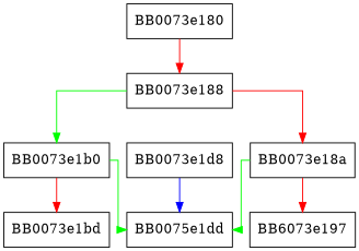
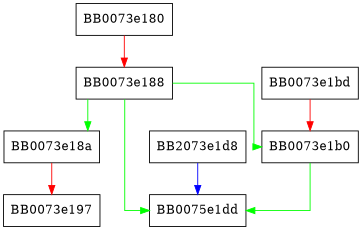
  digraph {
    splines=ortho
    node [shape=box]
    edge [color=red]
    BB0073e180
    BB0073e188
    n3 [label=BB0075e1dd]
-   BB0073e1d8
+   BB0073e1d8 [label=BB2073e1d8]
    BB0073e1b0
    BB0073e18a
    BB0073e1bd
-   BB0073e197 [label=BB6073e197]
+   BB0073e197
    BB0073e180 -> BB0073e188
    BB0073e188 -> BB0073e1b0 [color=green]
-   BB0073e188 -> BB0073e18a
+   BB0073e188 -> BB0073e18a [color=green]
    BB0073e1d8 -> n3 [color=blue]
    BB0073e1b0 -> n3 [color=green]
-   BB0073e1b0 -> BB0073e1bd
-   BB0073e18a -> n3 [color=green]
+   BB0073e1bd -> BB0073e1b0
+   BB0073e188 -> n3 [color=green]
    BB0073e18a -> BB0073e197
  }
